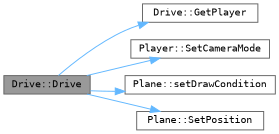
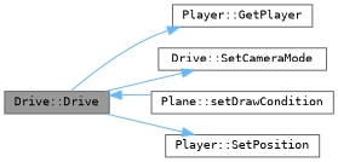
  digraph {
    fontname="DejaVu Sans Mono"
    rankdir=LR
    node [color=grey40 fillcolor=white fontname="DejaVu Sans Mono" fontsize=10 shape=box style=filled]
    edge [color=steelblue1 fontname="DejaVu Sans Mono" fontsize=10 labelfontname=Helvetica labelfontsize=10 style=solid]
    n1 [color=gray40 fillcolor=grey60 fontcolor=black height=0.2 label="Drive::Drive" width=0.4]
-   n2 [height=0.2 label="Drive::GetPlayer" width=0.4]
-   n3 [height=0.2 label="Player::SetCameraMode" width=0.4]
+   n2 [height=0.2 label="Player::GetPlayer" width=0.4]
+   n3 [height=0.2 label="Drive::SetCameraMode" width=0.4]
    n4 [height=0.2 label="Plane::setDrawCondition" width=0.4]
-   n5 [height=0.2 label="Plane::SetPosition" width=0.4]
+   n5 [height=0.2 label="Player::SetPosition" width=0.4]
    n1 -> n2
    n1 -> n3
-   n1 -> n4
+   n4 -> n1
    n1 -> n5
  }
